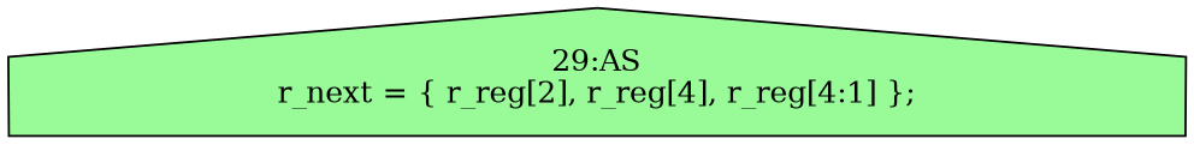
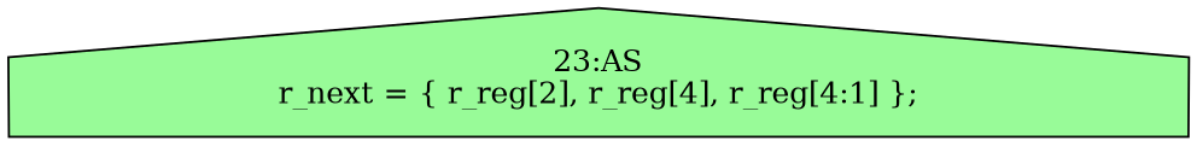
  strict digraph {
    rankdir=LR
-   n1 [ast="<pyverilog.vparser.ast.Assign object at 0x7f865f480590>" def_var="['r_next']" fillcolor=palegreen label="29:AS\nr_next = { r_reg[2], r_reg[4], r_reg[4:1] };" statements="[]" style=filled typ=Assign use_var="['r_reg', 'r_reg', 'r_reg']" shape=house]
+   n1 [ast="<pyverilog.vparser.ast.Assign object at 0x7f865f480590>" def_var="['r_next']" fillcolor=palegreen label="23:AS\nr_next = { r_reg[2], r_reg[4], r_reg[4:1] };" statements="[]" style=filled typ=Assign use_var="['r_reg', 'r_reg', 'r_reg']" shape=house]
  }
